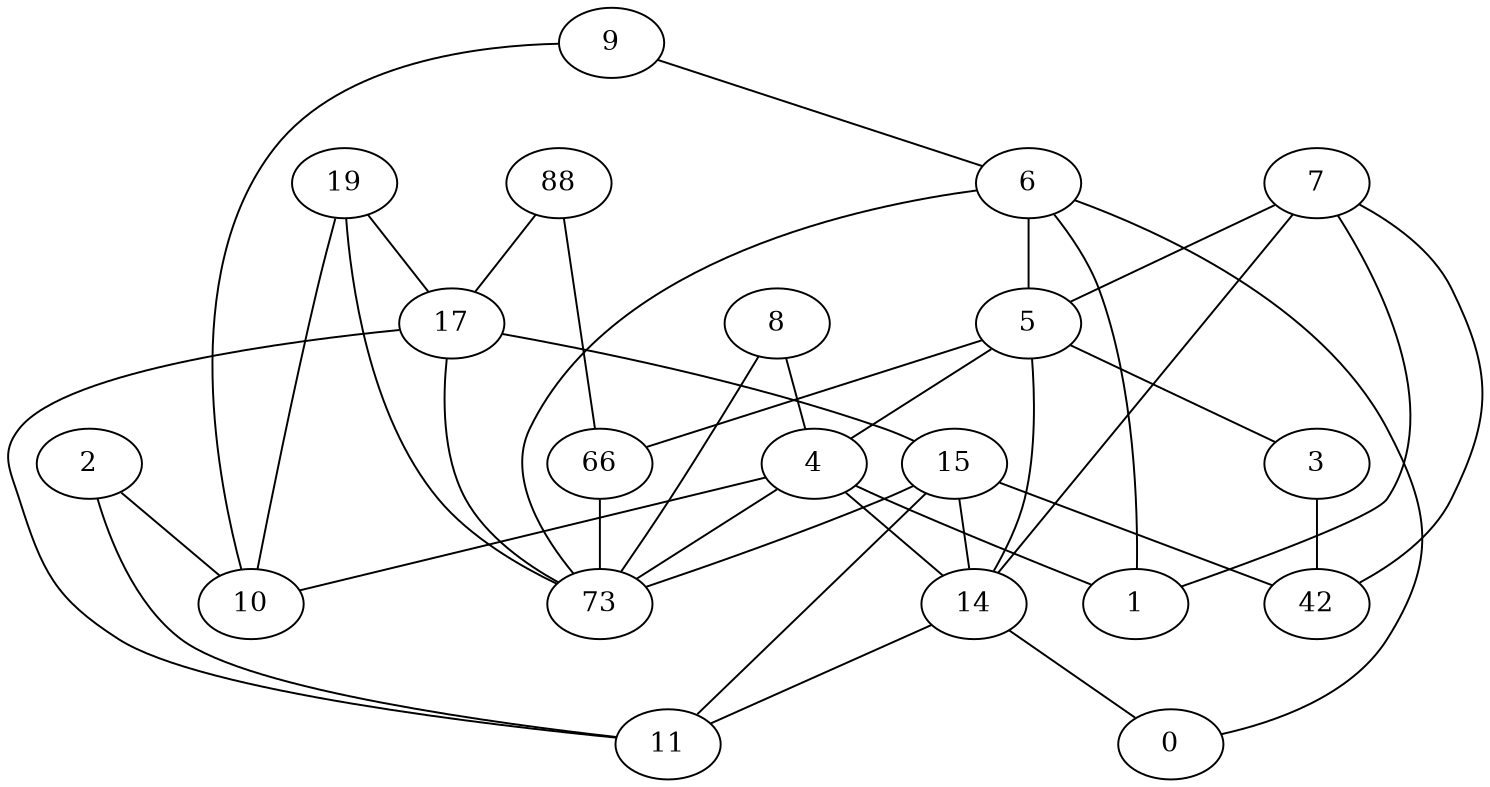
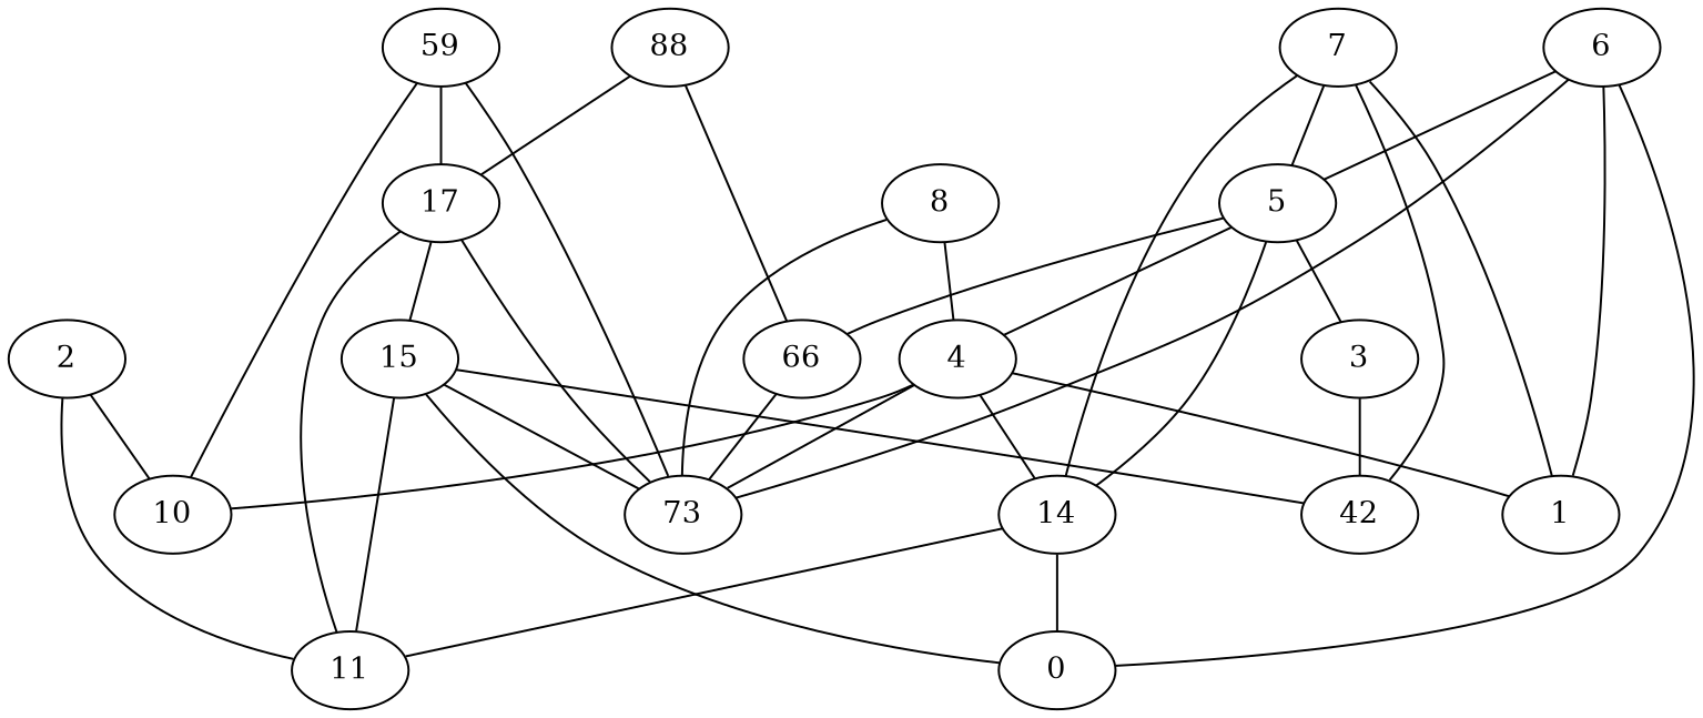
  digraph {
    edge [color=black dir=none]
-   9
    10
    6
    n4 [label=73]
    5
    0
    4
    1
    14
    11
    n11 [label=66]
    3
    n13 [label=42]
    2
    8
    7
    17
    15
    n19 [label=88]
-   19
+   19 [label=59]
    subgraph sub_1 {
-     9
      10
      6
      n4
      5
      0
      4
      1
      14
      11
      n11
      3
      n13
      2
      8
      7
      17
      15
      n19
      19
    }
-   9 -> 10
-   9 -> 6
    6 -> n4
    6 -> 5
    6 -> 0
    6 -> 1
    5 -> 4
    5 -> 14
    5 -> n11
    5 -> 3
    4 -> 10
    4 -> n4
    4 -> 1
    4 -> 14
    14 -> 0
    14 -> 11
    n11 -> n4
    3 -> n13
    2 -> 10
    2 -> 11
    8 -> n4
    8 -> 4
    7 -> 5
    7 -> 1
    7 -> 14
    7 -> n13
    17 -> n4
    17 -> 11
    17 -> 15
    15 -> n4
-   15 -> 14
+   15 -> 0
    15 -> 11
    15 -> n13
    n19 -> n11
    n19 -> 17
    19 -> 10
    19 -> n4
    19 -> 17
  }
